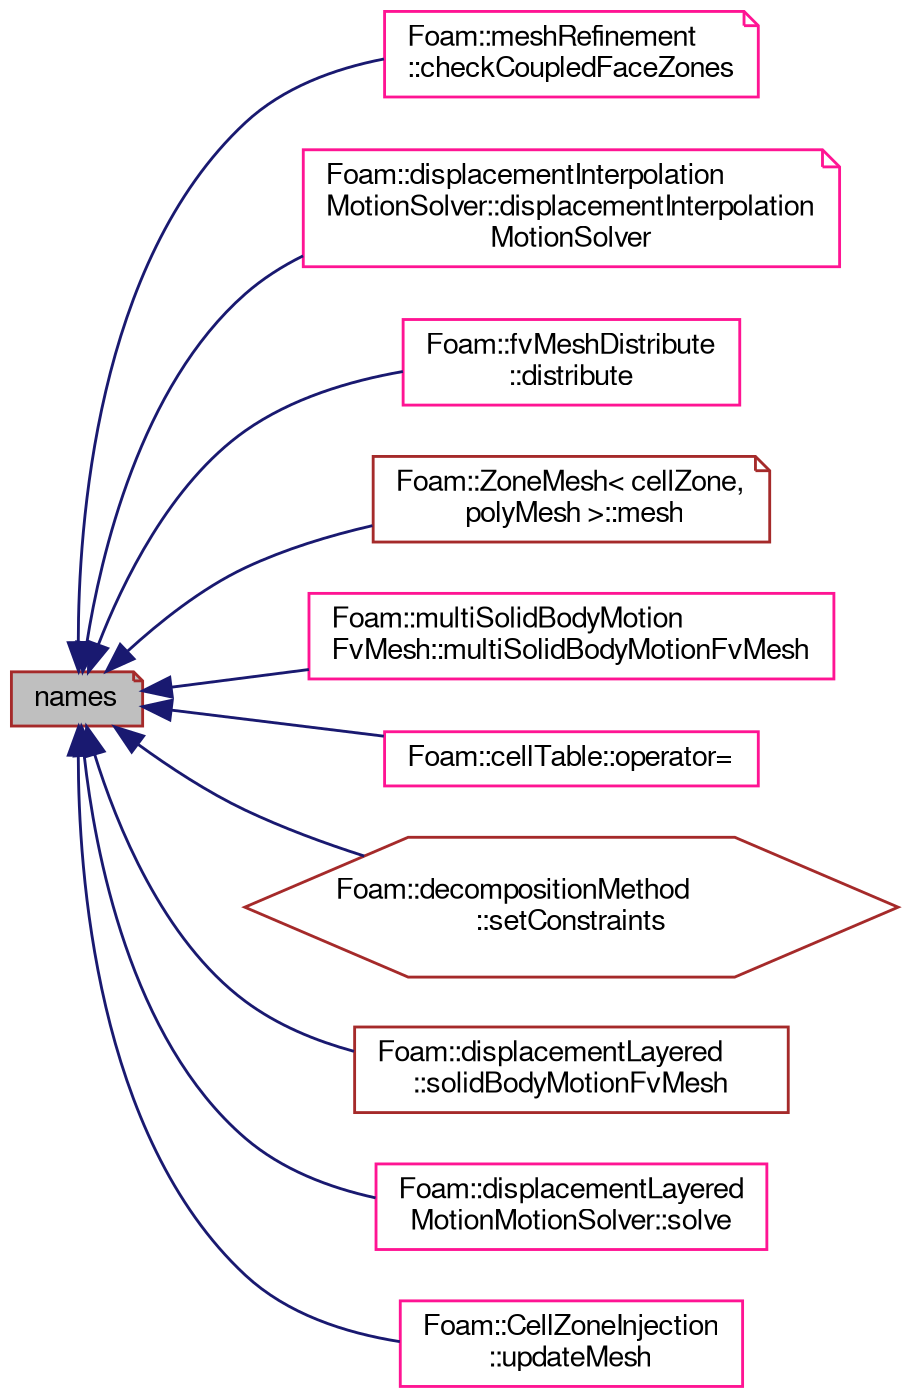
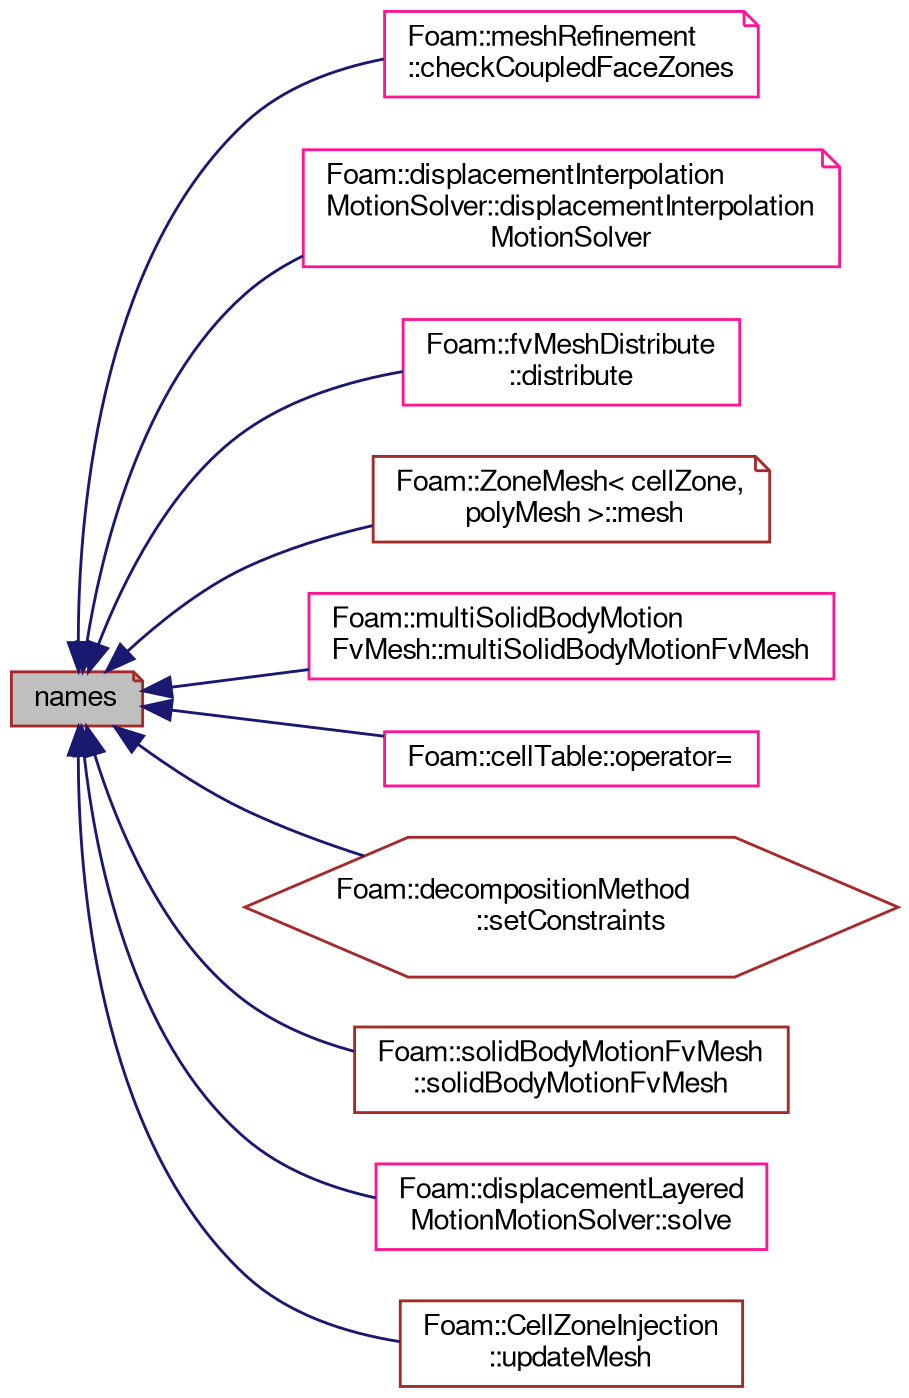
  digraph {
    rankdir=LR
    node [color=deeppink fontname=FreeSans fontsize=10 shape=box]
    edge [color=midnightblue dir=back fontname=FreeSans fontsize=10 labelfontname=FreeSans labelfontsize=10 style=solid]
    n1 [color=brown fillcolor=grey75 fontcolor=black height=0.2 label=names shape=note style=filled width=0.4]
    n2 [height=0.2 label="Foam::meshRefinement\l::checkCoupledFaceZones" shape=note width=0.4]
    n3 [height=0.2 label="Foam::displacementInterpolation\lMotionSolver::displacementInterpolation\lMotionSolver" shape=note width=0.4]
    n4 [height=0.2 label="Foam::fvMeshDistribute\l::distribute" width=0.4]
    n5 [color=brown height=0.2 label="Foam::ZoneMesh\< cellZone,\l polyMesh \>::mesh" shape=note width=0.4]
    n6 [height=0.2 label="Foam::multiSolidBodyMotion\lFvMesh::multiSolidBodyMotionFvMesh" width=0.4]
    n7 [height=0.2 label="Foam::cellTable::operator=" width=0.4]
    n8 [color=brown height=0.2 label="Foam::decompositionMethod\l::setConstraints" shape=hexagon width=0.4]
-   n9 [color=brown height=0.2 label="Foam::displacementLayered\l::solidBodyMotionFvMesh" width=0.4]
+   n9 [color=brown height=0.2 label="Foam::solidBodyMotionFvMesh\l::solidBodyMotionFvMesh" width=0.4]
    n10 [height=0.2 label="Foam::displacementLayered\lMotionMotionSolver::solve" width=0.4]
-   n11 [height=0.2 label="Foam::CellZoneInjection\l::updateMesh" width=0.4]
+   n11 [color=brown height=0.2 label="Foam::CellZoneInjection\l::updateMesh" width=0.4]
    n1 -> n2
    n1 -> n3
    n1 -> n4
    n1 -> n5
    n1 -> n6
    n1 -> n7
    n1 -> n8
    n1 -> n9
    n1 -> n10
    n1 -> n11
  }
